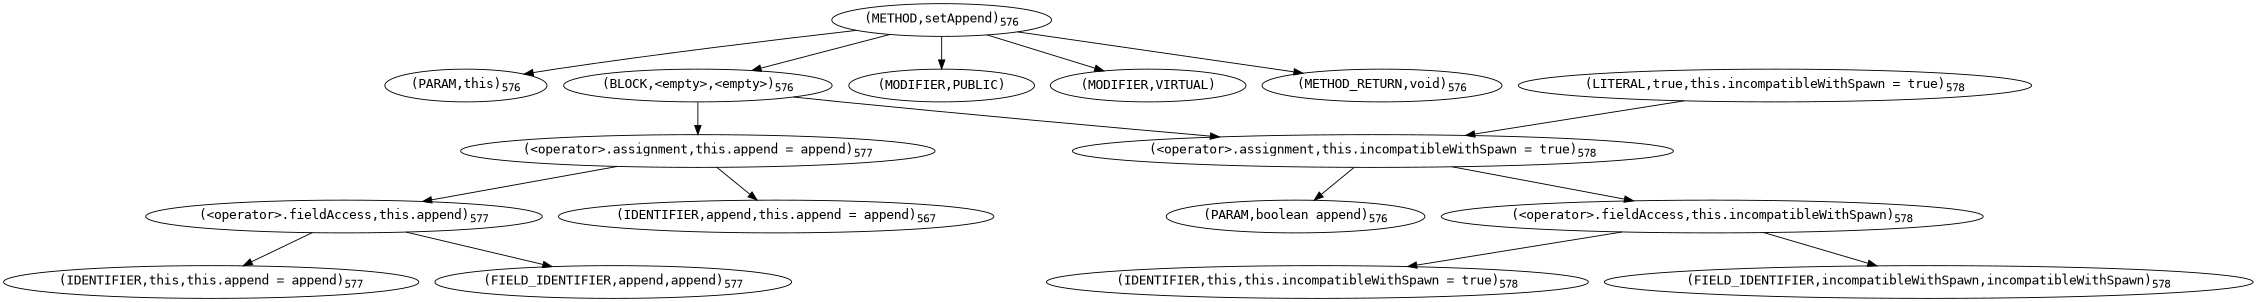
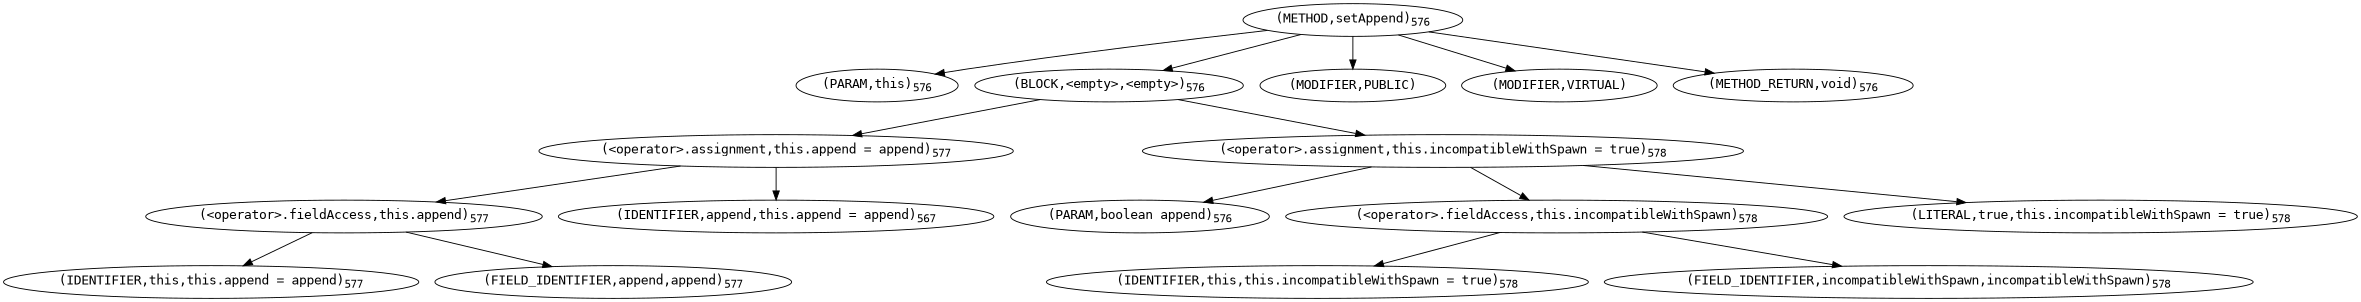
  digraph {
    fontname="DejaVu Sans Mono"
    node [fontname="DejaVu Sans Mono"]
    edge [fontname="DejaVu Sans Mono"]
    n1 [label=<(METHOD,setAppend)<SUB>576</SUB>>]
    n2 [label=<(PARAM,this)<SUB>576</SUB>>]
    n3 [label=<(BLOCK,&lt;empty&gt;,&lt;empty&gt;)<SUB>576</SUB>>]
    n4 [label=<(MODIFIER,PUBLIC)>]
    n5 [label=<(MODIFIER,VIRTUAL)>]
    n6 [label=<(METHOD_RETURN,void)<SUB>576</SUB>>]
    n7 [label=<(PARAM,boolean append)<SUB>576</SUB>>]
    n8 [label=<(&lt;operator&gt;.assignment,this.append = append)<SUB>577</SUB>>]
    n9 [label=<(&lt;operator&gt;.assignment,this.incompatibleWithSpawn = true)<SUB>578</SUB>>]
    n10 [label=<(&lt;operator&gt;.fieldAccess,this.append)<SUB>577</SUB>>]
    n11 [label=<(IDENTIFIER,append,this.append = append)<SUB>567</SUB>>]
    n12 [label=<(&lt;operator&gt;.fieldAccess,this.incompatibleWithSpawn)<SUB>578</SUB>>]
    n13 [label=<(LITERAL,true,this.incompatibleWithSpawn = true)<SUB>578</SUB>>]
    n14 [label=<(IDENTIFIER,this,this.append = append)<SUB>577</SUB>>]
    n15 [label=<(FIELD_IDENTIFIER,append,append)<SUB>577</SUB>>]
    n16 [label=<(IDENTIFIER,this,this.incompatibleWithSpawn = true)<SUB>578</SUB>>]
    n17 [label=<(FIELD_IDENTIFIER,incompatibleWithSpawn,incompatibleWithSpawn)<SUB>578</SUB>>]
    n1 -> n2
    n1 -> n3
    n1 -> n4
    n1 -> n5
    n1 -> n6
    n3 -> n8
    n3 -> n9
    n8 -> n10
    n8 -> n11
    n9 -> n7
    n9 -> n12
-   n13 -> n9
+   n9 -> n13
    n10 -> n14
    n10 -> n15
    n12 -> n16
    n12 -> n17
  }
